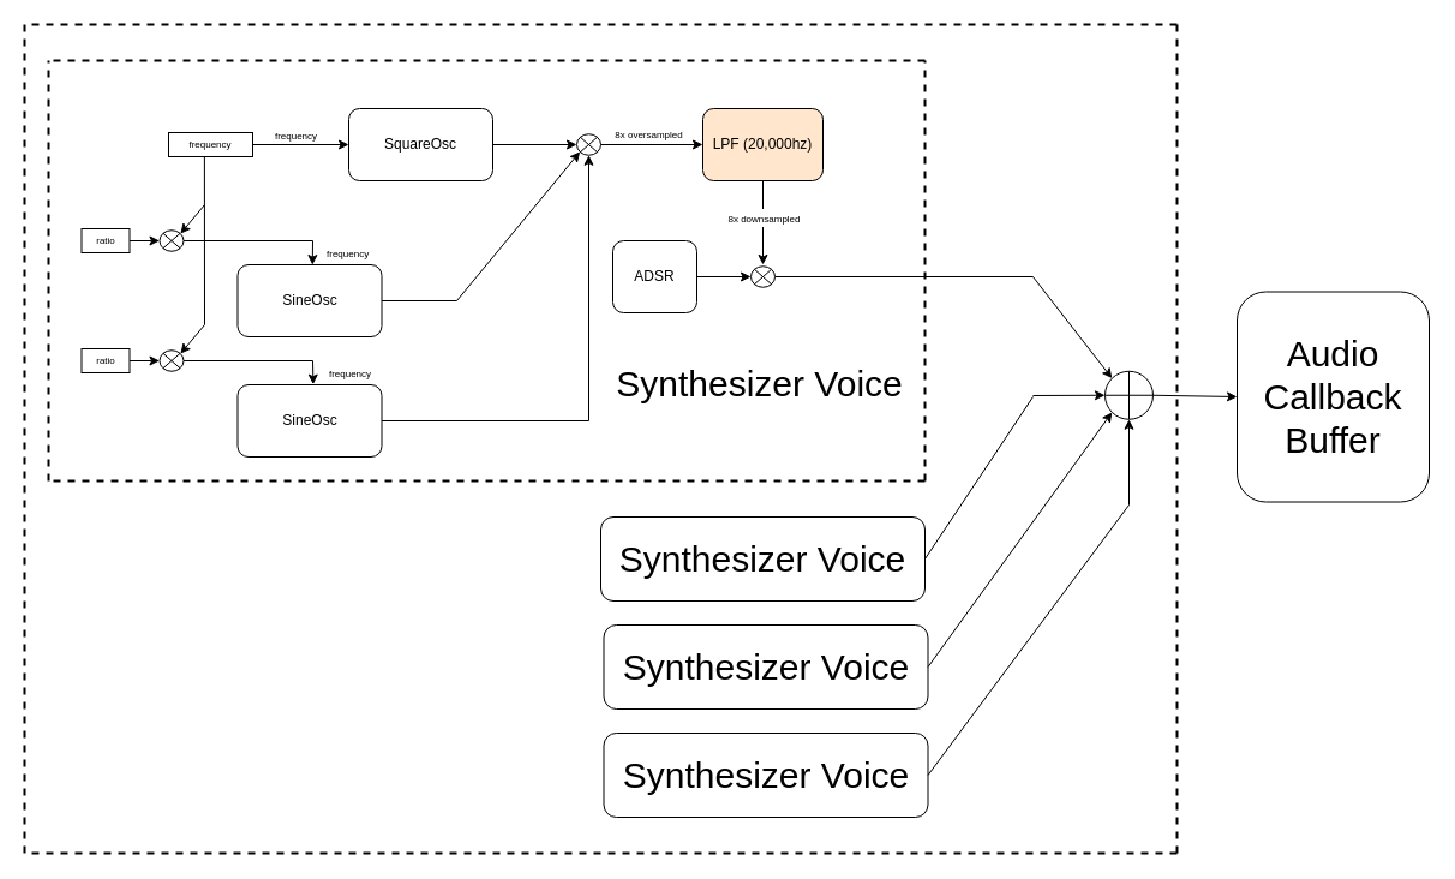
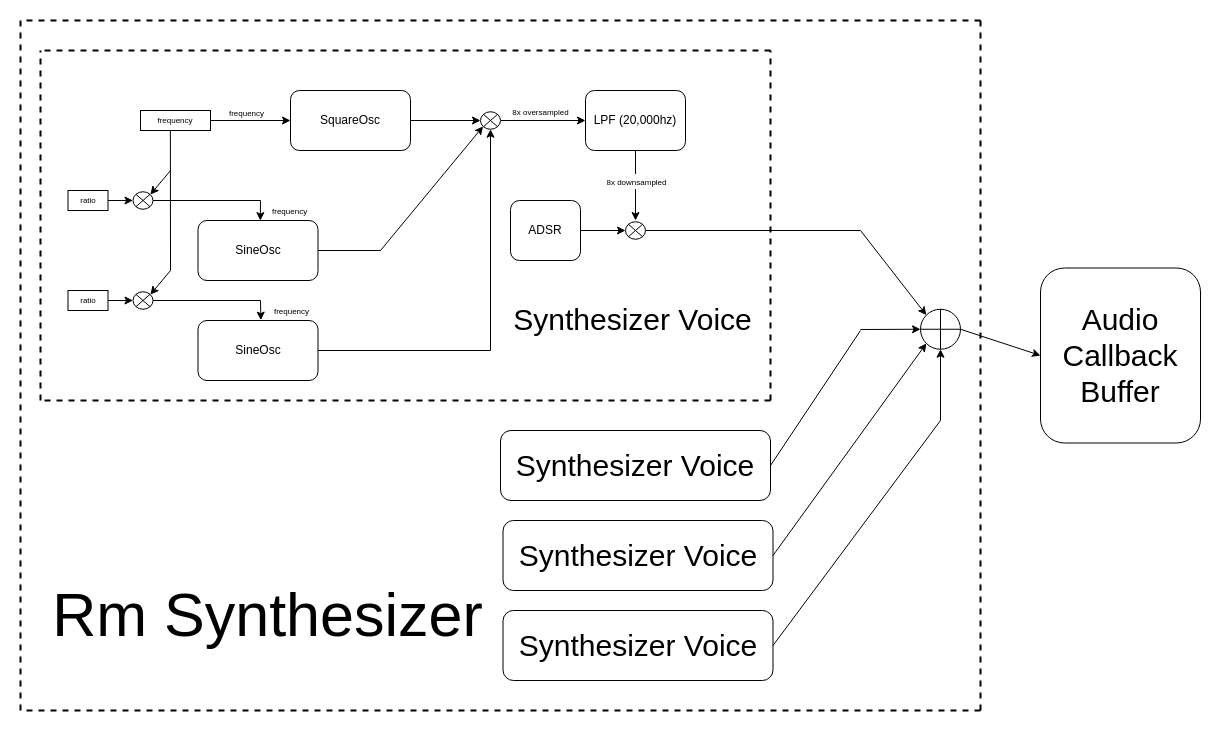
  <mxCell id="0" />
  <mxCell id="1" parent="0" />
  <mxCell id="2" value="SineOsc" style="rounded=1;whiteSpace=wrap;html=1;" parent="1" vertex="1"><mxGeometry x="197.5" y="220" width="120" height="60" as="geometry" /></mxCell>
  <mxCell id="3" value="" style="endArrow=classic;html=1;fontSize=28;entryX=0;entryY=1;entryDx=0;entryDy=0;" parent="1" target="55" edge="1"><mxGeometry width="50" height="50" relative="1" as="geometry"><mxPoint x="380" y="250" as="sourcePoint" /><mxPoint x="367.5" y="250" as="targetPoint" /></mxGeometry></mxCell>
  <mxCell id="4" value="ratio" style="rounded=0;whiteSpace=wrap;html=1;fontSize=8;" parent="1" vertex="1"><mxGeometry x="67.5" y="190" width="40" height="20" as="geometry" /></mxCell>
  <mxCell id="5" value="" style="shape=sumEllipse;perimeter=ellipsePerimeter;whiteSpace=wrap;html=1;backgroundOutline=1;fontSize=28;" parent="1" vertex="1"><mxGeometry x="132.5" y="191.25" width="20" height="17.5" as="geometry" /></mxCell>
  <mxCell id="6" value="" style="endArrow=classic;html=1;fontSize=8;exitX=1;exitY=0.5;exitDx=0;exitDy=0;entryX=0;entryY=0.5;entryDx=0;entryDy=0;" parent="1" source="4" target="5" edge="1"><mxGeometry width="50" height="50" relative="1" as="geometry"><mxPoint x="112.5" y="190" as="sourcePoint" /><mxPoint x="162.5" y="140" as="targetPoint" /></mxGeometry></mxCell>
  <mxCell id="7" value="frequency" style="rounded=0;whiteSpace=wrap;html=1;fontSize=8;" parent="1" vertex="1"><mxGeometry x="140" y="110" width="70" height="20" as="geometry" /></mxCell>
  <mxCell id="8" value="" style="endArrow=none;html=1;fontSize=8;exitX=1;exitY=0.5;exitDx=0;exitDy=0;" parent="1" source="5" edge="1"><mxGeometry width="50" height="50" relative="1" as="geometry"><mxPoint x="237.5" y="240" as="sourcePoint" /><mxPoint x="260" y="200" as="targetPoint" /></mxGeometry></mxCell>
  <mxCell id="9" value="" style="endArrow=classic;html=1;fontSize=8;entryX=0.519;entryY=0.002;entryDx=0;entryDy=0;entryPerimeter=0;" parent="1" target="2" edge="1"><mxGeometry width="50" height="50" relative="1" as="geometry"><mxPoint x="260" y="200" as="sourcePoint" /><mxPoint x="307.5" y="130" as="targetPoint" /></mxGeometry></mxCell>
  <mxCell id="10" value="&lt;font style=&quot;font-size: 8px&quot;&gt;frequency&lt;/font&gt;" style="edgeLabel;html=1;align=left;verticalAlign=middle;resizable=0;points=[];fontSize=12;" parent="9" vertex="1" connectable="0"><mxGeometry x="-0.148" relative="1" as="geometry"><mxPoint x="10" y="0.21" as="offset" /></mxGeometry></mxCell>
  <mxCell id="11" value="SineOsc" style="rounded=1;whiteSpace=wrap;html=1;" parent="1" vertex="1"><mxGeometry x="197.5" y="320" width="120" height="60" as="geometry" /></mxCell>
  <mxCell id="12" value="ratio" style="rounded=0;whiteSpace=wrap;html=1;fontSize=8;" parent="1" vertex="1"><mxGeometry x="67.5" y="290" width="40" height="20" as="geometry" /></mxCell>
  <mxCell id="13" value="" style="shape=sumEllipse;perimeter=ellipsePerimeter;whiteSpace=wrap;html=1;backgroundOutline=1;fontSize=28;" parent="1" vertex="1"><mxGeometry x="132.5" y="291.25" width="20" height="17.5" as="geometry" /></mxCell>
  <mxCell id="14" value="" style="endArrow=classic;html=1;fontSize=8;exitX=1;exitY=0.5;exitDx=0;exitDy=0;entryX=0;entryY=0.5;entryDx=0;entryDy=0;" parent="1" source="12" target="13" edge="1"><mxGeometry width="50" height="50" relative="1" as="geometry"><mxPoint x="112.5" y="290" as="sourcePoint" /><mxPoint x="162.5" y="240" as="targetPoint" /></mxGeometry></mxCell>
  <mxCell id="15" value="" style="endArrow=none;html=1;fontSize=8;exitX=1;exitY=0.5;exitDx=0;exitDy=0;" parent="1" source="13" edge="1"><mxGeometry width="50" height="50" relative="1" as="geometry"><mxPoint x="237.5" y="340" as="sourcePoint" /><mxPoint x="260" y="300" as="targetPoint" /></mxGeometry></mxCell>
  <mxCell id="16" value="" style="endArrow=classic;html=1;fontSize=8;entryX=0.524;entryY=-0.006;entryDx=0;entryDy=0;entryPerimeter=0;" parent="1" target="11" edge="1"><mxGeometry width="50" height="50" relative="1" as="geometry"><mxPoint x="260" y="300" as="sourcePoint" /><mxPoint x="307.5" y="230" as="targetPoint" /></mxGeometry></mxCell>
  <mxCell id="17" value="&lt;font style=&quot;font-size: 8px&quot;&gt;frequency&lt;/font&gt;" style="edgeLabel;html=1;align=center;verticalAlign=middle;resizable=0;points=[];fontSize=12;" parent="16" vertex="1" connectable="0"><mxGeometry x="-0.316" relative="1" as="geometry"><mxPoint x="30" y="2.01" as="offset" /></mxGeometry></mxCell>
  <mxCell id="18" value="" style="endArrow=none;html=1;fontSize=8;entryX=0.427;entryY=0.995;entryDx=0;entryDy=0;entryPerimeter=0;" parent="1" target="7" edge="1"><mxGeometry width="50" height="50" relative="1" as="geometry"><mxPoint x="170" y="270" as="sourcePoint" /><mxPoint x="177.5" y="240" as="targetPoint" /></mxGeometry></mxCell>
  <mxCell id="19" value="" style="endArrow=classic;html=1;fontSize=8;entryX=1;entryY=0;entryDx=0;entryDy=0;" parent="1" target="5" edge="1"><mxGeometry width="50" height="50" relative="1" as="geometry"><mxPoint x="170" y="170" as="sourcePoint" /><mxPoint x="167.5" y="220" as="targetPoint" /></mxGeometry></mxCell>
  <mxCell id="20" value="" style="endArrow=classic;html=1;fontSize=8;entryX=1;entryY=0;entryDx=0;entryDy=0;" parent="1" target="13" edge="1"><mxGeometry width="50" height="50" relative="1" as="geometry"><mxPoint x="170" y="270" as="sourcePoint" /><mxPoint x="137.504" y="282.69" as="targetPoint" /></mxGeometry></mxCell>
  <mxCell id="21" value="SquareOsc" style="rounded=1;whiteSpace=wrap;html=1;" parent="1" vertex="1"><mxGeometry x="290" y="90" width="120" height="60" as="geometry" /></mxCell>
  <mxCell id="22" value="ADSR" style="rounded=1;whiteSpace=wrap;html=1;fontSize=12;" parent="1" vertex="1"><mxGeometry x="510" y="200" width="70" height="60" as="geometry" /></mxCell>
- <mxCell id="23" value="LPF (20,000hz)" style="rounded=1;whiteSpace=wrap;html=1;fontSize=12;fillColor=#ffe6cc;" parent="1" vertex="1"><mxGeometry x="585" y="90" width="100" height="60" as="geometry" /></mxCell>
+ <mxCell id="23" value="LPF (20,000hz)" style="rounded=1;whiteSpace=wrap;html=1;fontSize=12;" parent="1" vertex="1"><mxGeometry x="585" y="90" width="100" height="60" as="geometry" /></mxCell>
  <mxCell id="24" value="" style="endArrow=classic;html=1;fontSize=12;entryX=0;entryY=0.5;entryDx=0;entryDy=0;" parent="1" target="23" edge="1"><mxGeometry width="50" height="50" relative="1" as="geometry"><mxPoint x="500" y="120" as="sourcePoint" /><mxPoint x="660" y="100" as="targetPoint" /></mxGeometry></mxCell>
  <mxCell id="25" value="&lt;span style=&quot;font-size: 8px&quot;&gt;8x oversampled&lt;/span&gt;" style="edgeLabel;html=1;align=center;verticalAlign=bottom;resizable=0;points=[];fontSize=12;" parent="24" vertex="1" connectable="0"><mxGeometry x="-0.082" y="1" relative="1" as="geometry"><mxPoint as="offset" /></mxGeometry></mxCell>
  <mxCell id="26" value="" style="endArrow=classic;html=1;fontSize=12;exitX=0.5;exitY=1;exitDx=0;exitDy=0;" parent="1" source="23" edge="1"><mxGeometry width="50" height="50" relative="1" as="geometry"><mxPoint x="610" y="220" as="sourcePoint" /><mxPoint x="635" y="220" as="targetPoint" /></mxGeometry></mxCell>
  <mxCell id="27" value="&lt;font style=&quot;font-size: 8px&quot;&gt;8x downsampled&lt;/font&gt;" style="edgeLabel;html=1;align=center;verticalAlign=middle;resizable=0;points=[];fontSize=12;" parent="26" vertex="1" connectable="0"><mxGeometry x="-0.133" y="1" relative="1" as="geometry"><mxPoint x="-1" as="offset" /></mxGeometry></mxCell>
  <mxCell id="28" value="" style="endArrow=none;dashed=1;html=1;fontSize=12;strokeWidth=2;" parent="1" edge="1"><mxGeometry width="50" height="50" relative="1" as="geometry"><mxPoint x="40" y="400" as="sourcePoint" /><mxPoint x="40" y="50" as="targetPoint" /></mxGeometry></mxCell>
  <mxCell id="29" value="" style="endArrow=none;dashed=1;html=1;fontSize=12;strokeWidth=2;" parent="1" edge="1"><mxGeometry width="50" height="50" relative="1" as="geometry"><mxPoint x="770" y="400" as="sourcePoint" /><mxPoint x="40" y="400" as="targetPoint" /></mxGeometry></mxCell>
  <mxCell id="30" value="" style="endArrow=none;dashed=1;html=1;fontSize=12;strokeWidth=2;" parent="1" edge="1"><mxGeometry width="50" height="50" relative="1" as="geometry"><mxPoint x="770" y="50" as="sourcePoint" /><mxPoint x="40" y="50" as="targetPoint" /></mxGeometry></mxCell>
  <mxCell id="31" value="" style="endArrow=none;dashed=1;html=1;fontSize=12;strokeWidth=2;" parent="1" edge="1"><mxGeometry width="50" height="50" relative="1" as="geometry"><mxPoint x="770" y="400" as="sourcePoint" /><mxPoint x="770" y="50" as="targetPoint" /></mxGeometry></mxCell>
  <mxCell id="32" value="Synthesizer Voice" style="text;html=1;strokeColor=none;fillColor=none;align=center;verticalAlign=middle;whiteSpace=wrap;rounded=0;fontSize=30;" parent="1" vertex="1"><mxGeometry x="510" y="260" width="245" height="118.75" as="geometry" /></mxCell>
  <mxCell id="33" value="Synthesizer Voice" style="rounded=1;whiteSpace=wrap;html=1;fontSize=30;align=center;" parent="1" vertex="1"><mxGeometry x="500" y="430" width="270" height="70" as="geometry" /></mxCell>
  <mxCell id="34" value="Synthesizer Voice" style="rounded=1;whiteSpace=wrap;html=1;fontSize=30;align=center;" parent="1" vertex="1"><mxGeometry x="502.5" y="520" width="270" height="70" as="geometry" /></mxCell>
  <mxCell id="35" value="Synthesizer Voice" style="rounded=1;whiteSpace=wrap;html=1;fontSize=30;align=center;" parent="1" vertex="1"><mxGeometry x="502.5" y="610" width="270" height="70" as="geometry" /></mxCell>
  <mxCell id="36" value="" style="shape=orEllipse;perimeter=ellipsePerimeter;whiteSpace=wrap;html=1;backgroundOutline=1;fontSize=8;" parent="1" vertex="1"><mxGeometry x="920" y="308.75" width="40" height="40" as="geometry" /></mxCell>
  <mxCell id="37" value="" style="endArrow=none;html=1;strokeWidth=1;fontSize=30;exitX=1;exitY=0.5;exitDx=0;exitDy=0;" parent="1" source="33" edge="1"><mxGeometry width="50" height="50" relative="1" as="geometry"><mxPoint x="822" y="529" as="sourcePoint" /><mxPoint x="860" y="330" as="targetPoint" /></mxGeometry></mxCell>
  <mxCell id="38" value="" style="endArrow=classic;html=1;strokeWidth=1;fontSize=30;entryX=0;entryY=0.5;entryDx=0;entryDy=0;" parent="1" target="36" edge="1"><mxGeometry width="50" height="50" relative="1" as="geometry"><mxPoint x="860" y="329" as="sourcePoint" /><mxPoint x="940" y="360" as="targetPoint" /></mxGeometry></mxCell>
  <mxCell id="39" value="" style="endArrow=none;html=1;strokeWidth=1;fontSize=30;exitX=1;exitY=0.5;exitDx=0;exitDy=0;" parent="1" source="35" edge="1"><mxGeometry width="50" height="50" relative="1" as="geometry"><mxPoint x="930" y="550" as="sourcePoint" /><mxPoint x="940" y="420" as="targetPoint" /></mxGeometry></mxCell>
  <mxCell id="40" value="" style="endArrow=classic;html=1;strokeWidth=1;fontSize=30;exitX=1;exitY=0.5;exitDx=0;exitDy=0;entryX=0;entryY=1;entryDx=0;entryDy=0;" parent="1" source="34" target="36" edge="1"><mxGeometry width="50" height="50" relative="1" as="geometry"><mxPoint x="860" y="620" as="sourcePoint" /><mxPoint x="910" y="570" as="targetPoint" /></mxGeometry></mxCell>
  <mxCell id="41" value="" style="endArrow=classic;html=1;strokeWidth=1;fontSize=30;entryX=0.5;entryY=1;entryDx=0;entryDy=0;" parent="1" target="36" edge="1"><mxGeometry width="50" height="50" relative="1" as="geometry"><mxPoint x="940" y="420" as="sourcePoint" /><mxPoint x="1000" y="370" as="targetPoint" /></mxGeometry></mxCell>
  <mxCell id="42" value="" style="endArrow=none;html=1;strokeWidth=1;fontSize=30;exitX=1;exitY=0.5;exitDx=0;exitDy=0;" parent="1" source="51" edge="1"><mxGeometry width="50" height="50" relative="1" as="geometry"><mxPoint x="780" y="230" as="sourcePoint" /><mxPoint x="860" y="230" as="targetPoint" /></mxGeometry></mxCell>
  <mxCell id="43" value="" style="endArrow=classic;html=1;strokeWidth=1;fontSize=30;entryX=0;entryY=0;entryDx=0;entryDy=0;" parent="1" target="36" edge="1"><mxGeometry width="50" height="50" relative="1" as="geometry"><mxPoint x="860" y="230" as="sourcePoint" /><mxPoint x="960" y="260" as="targetPoint" /></mxGeometry></mxCell>
  <mxCell id="44" value="" style="endArrow=none;dashed=1;html=1;fontSize=12;strokeWidth=2;" parent="1" edge="1"><mxGeometry width="50" height="50" relative="1" as="geometry"><mxPoint x="980" y="20" as="sourcePoint" /><mxPoint x="20" y="20" as="targetPoint" /></mxGeometry></mxCell>
  <mxCell id="45" value="" style="endArrow=none;dashed=1;html=1;fontSize=12;strokeWidth=2;" parent="1" edge="1"><mxGeometry width="50" height="50" relative="1" as="geometry"><mxPoint x="980" y="710" as="sourcePoint" /><mxPoint x="980" y="20" as="targetPoint" /></mxGeometry></mxCell>
  <mxCell id="46" value="" style="endArrow=none;dashed=1;html=1;fontSize=12;strokeWidth=2;" parent="1" edge="1"><mxGeometry width="50" height="50" relative="1" as="geometry"><mxPoint x="980" y="710" as="sourcePoint" /><mxPoint x="20" y="710" as="targetPoint" /></mxGeometry></mxCell>
  <mxCell id="47" value="" style="endArrow=none;dashed=1;html=1;fontSize=12;strokeWidth=2;" parent="1" edge="1"><mxGeometry width="50" height="50" relative="1" as="geometry"><mxPoint x="20" y="710" as="sourcePoint" /><mxPoint x="20" y="20" as="targetPoint" /></mxGeometry></mxCell>
- <mxCell id="49" value="Audio Callback Buffer" style="rounded=1;whiteSpace=wrap;html=1;fontSize=30;align=center;" parent="1" vertex="1"><mxGeometry x="1030" y="242.5" width="160" height="175" as="geometry" /></mxCell>
+ <mxCell id="48" value="Rm Synthesizer" style="text;html=1;strokeColor=none;fillColor=none;align=center;verticalAlign=middle;whiteSpace=wrap;rounded=0;fontSize=61;" parent="1" vertex="1"><mxGeometry x="35" y="550" width="465" height="130" as="geometry" /></mxCell>
+ <mxCell id="49" value="Audio Callback Buffer" style="rounded=1;whiteSpace=wrap;html=1;fontSize=30;align=center;" parent="1" vertex="1"><mxGeometry x="1040" y="267.5" width="160" height="175" as="geometry" /></mxCell>
  <mxCell id="50" value="" style="endArrow=classic;html=1;strokeWidth=1;fontSize=61;exitX=1;exitY=0.5;exitDx=0;exitDy=0;entryX=0;entryY=0.5;entryDx=0;entryDy=0;" parent="1" source="36" target="49" edge="1"><mxGeometry width="50" height="50" relative="1" as="geometry"><mxPoint x="1080" y="250" as="sourcePoint" /><mxPoint x="1130" y="200" as="targetPoint" /></mxGeometry></mxCell>
  <mxCell id="51" value="" style="shape=sumEllipse;perimeter=ellipsePerimeter;whiteSpace=wrap;html=1;backgroundOutline=1;fontSize=28;" parent="1" vertex="1"><mxGeometry x="625" y="221.25" width="20" height="17.5" as="geometry" /></mxCell>
  <mxCell id="52" value="" style="endArrow=classic;html=1;strokeWidth=1;fontSize=61;exitX=1;exitY=0.5;exitDx=0;exitDy=0;entryX=0;entryY=0.5;entryDx=0;entryDy=0;" parent="1" source="22" target="51" edge="1"><mxGeometry width="50" height="50" relative="1" as="geometry"><mxPoint x="580" y="310" as="sourcePoint" /><mxPoint x="630" y="260" as="targetPoint" /></mxGeometry></mxCell>
  <mxCell id="53" value="" style="endArrow=classic;html=1;strokeWidth=1;fontSize=8;exitX=1;exitY=0.5;exitDx=0;exitDy=0;entryX=0;entryY=0.5;entryDx=0;entryDy=0;verticalAlign=top;" edge="1" parent="1" source="7" target="21"><mxGeometry width="50" height="50" relative="1" as="geometry"><mxPoint x="210" y="200" as="sourcePoint" /><mxPoint x="260" y="150" as="targetPoint" /></mxGeometry></mxCell>
  <mxCell id="54" value="frequency" style="edgeLabel;html=1;align=center;verticalAlign=bottom;resizable=0;points=[];fontSize=8;" vertex="1" connectable="0" parent="53"><mxGeometry x="-0.12" relative="1" as="geometry"><mxPoint as="offset" /></mxGeometry></mxCell>
  <mxCell id="55" value="" style="shape=sumEllipse;perimeter=ellipsePerimeter;whiteSpace=wrap;html=1;backgroundOutline=1;fontSize=28;" vertex="1" parent="1"><mxGeometry x="480" y="111.25" width="20" height="17.5" as="geometry" /></mxCell>
  <mxCell id="56" value="" style="endArrow=classic;html=1;strokeWidth=1;fontSize=8;exitX=1;exitY=0.5;exitDx=0;exitDy=0;entryX=0;entryY=0.5;entryDx=0;entryDy=0;" edge="1" parent="1" source="21" target="55"><mxGeometry width="50" height="50" relative="1" as="geometry"><mxPoint x="440" y="190" as="sourcePoint" /><mxPoint x="490" y="140" as="targetPoint" /></mxGeometry></mxCell>
  <mxCell id="57" value="" style="endArrow=none;html=1;strokeWidth=1;fontSize=8;exitX=1;exitY=0.5;exitDx=0;exitDy=0;" edge="1" parent="1" source="2"><mxGeometry width="50" height="50" relative="1" as="geometry"><mxPoint x="370" y="290" as="sourcePoint" /><mxPoint x="380" y="250" as="targetPoint" /></mxGeometry></mxCell>
  <mxCell id="58" value="" style="endArrow=none;html=1;strokeWidth=1;fontSize=8;exitX=1;exitY=0.5;exitDx=0;exitDy=0;" edge="1" parent="1" source="11"><mxGeometry width="50" height="50" relative="1" as="geometry"><mxPoint x="340" y="370" as="sourcePoint" /><mxPoint x="490" y="350" as="targetPoint" /></mxGeometry></mxCell>
  <mxCell id="59" value="" style="endArrow=classic;html=1;strokeWidth=1;fontSize=8;entryX=0.5;entryY=1;entryDx=0;entryDy=0;" edge="1" parent="1" target="55"><mxGeometry width="50" height="50" relative="1" as="geometry"><mxPoint x="490" y="350" as="sourcePoint" /><mxPoint x="510" y="200" as="targetPoint" /></mxGeometry></mxCell>
